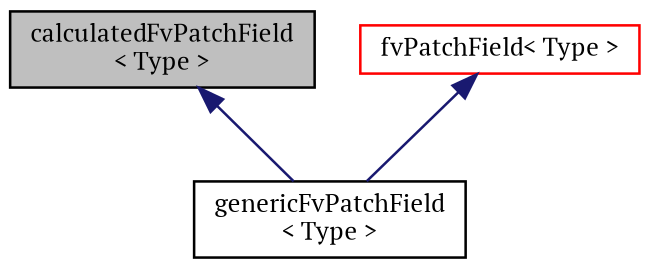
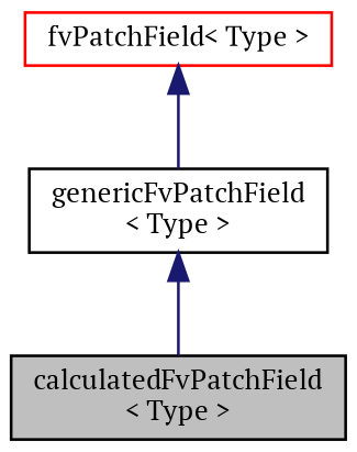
  digraph {
    fontname="PT Serif"
    node [color=black fontname="PT Serif" fontsize=10 shape=record]
    edge [color=midnightblue dir=back fontname="PT Serif" fontsize=10 labelfontname=FreeSans labelfontsize=10 style=solid]
    n1 [fillcolor=grey75 fontcolor=black height=0.2 label="calculatedFvPatchField\l\< Type \>" style=filled width=0.4]
    n2 [height=0.2 label="genericFvPatchField\l\< Type \>" width=0.4]
    n3 [color=red height=0.2 label="fvPatchField\< Type \>" width=0.4]
-   n1 -> n2
+   n2 -> n1
    n3 -> n2
  }
